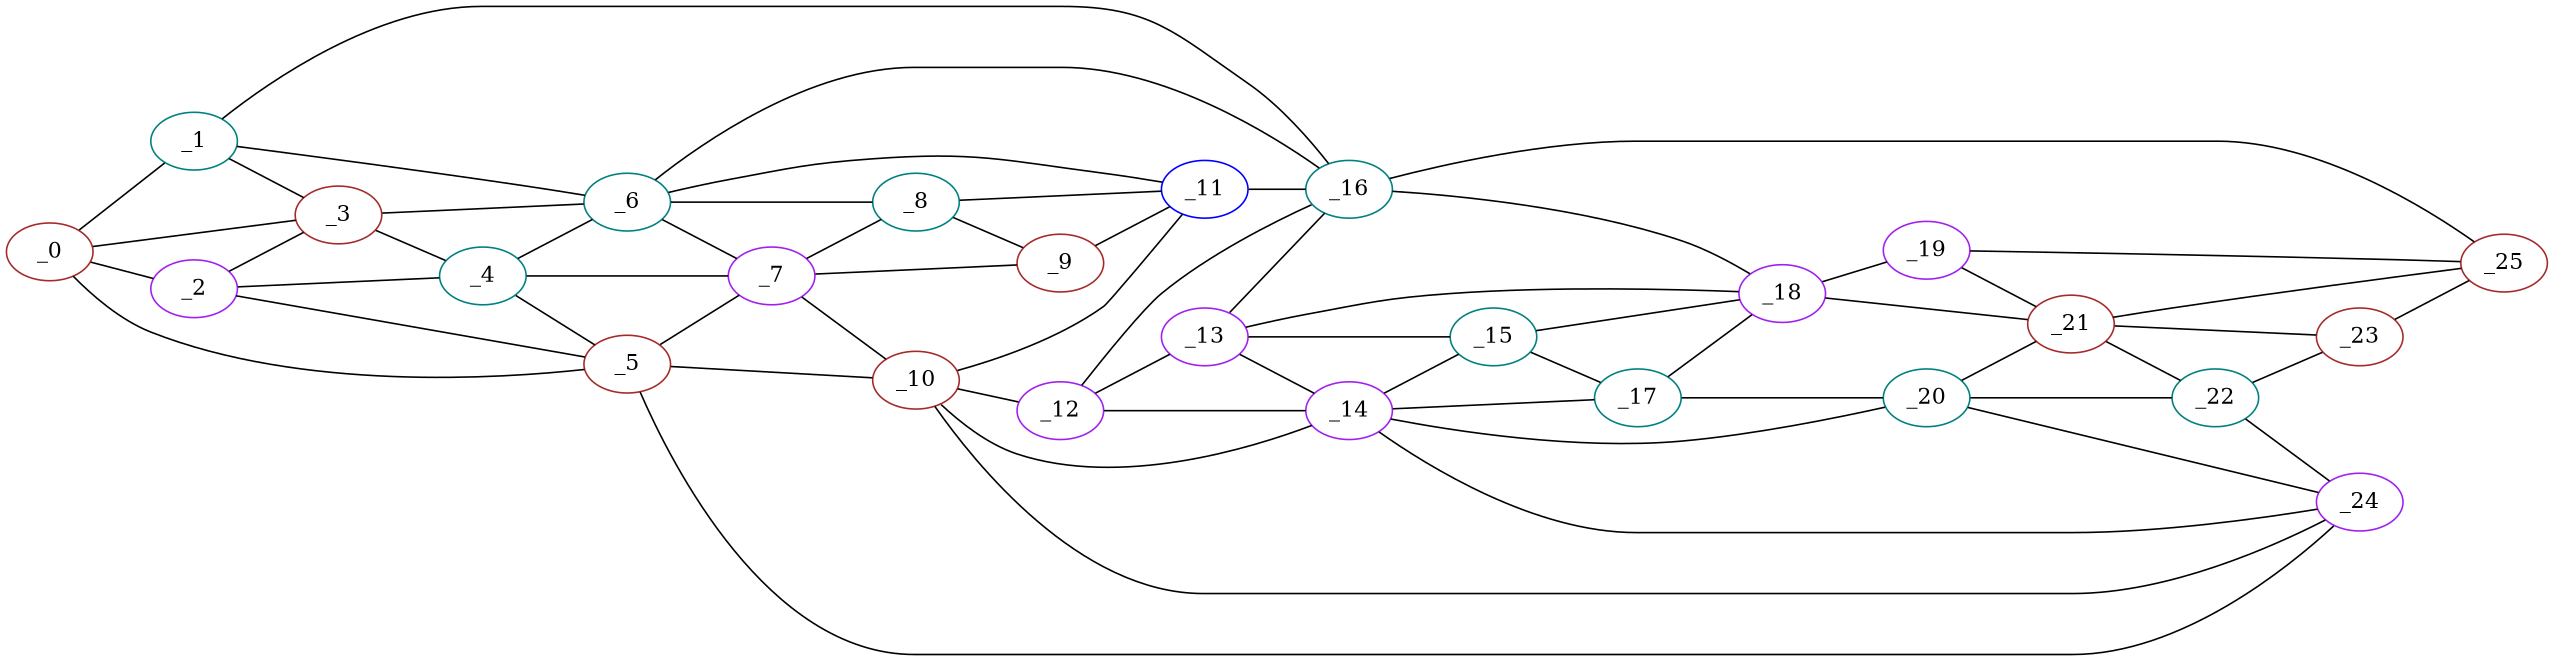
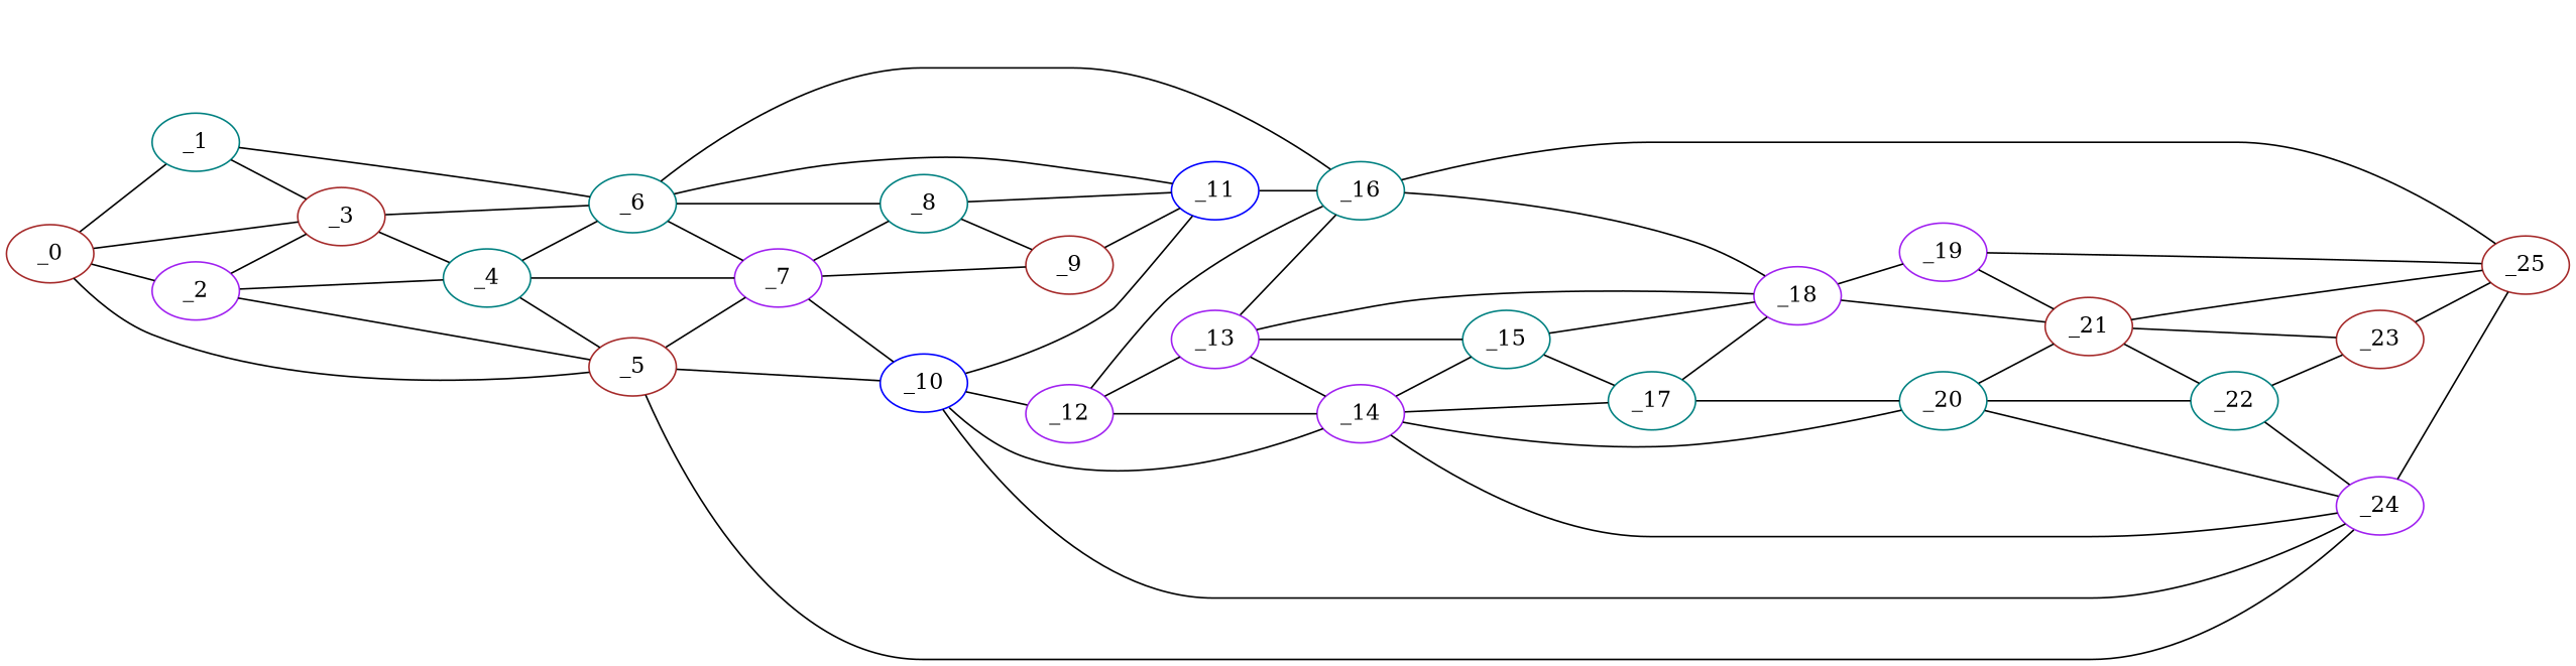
  graph {
    rankdir=LR
    node [color=teal x=7 y=38]
    edge [valence=2]
    _0 [color=brown y=45]
    _1 [y=77]
    _2 [color=purple x=18]
    _3 [color=brown x=22 y=52]
    _5 [color=brown x=29 y=30]
    _6 [x=30 y=53]
    _16 [x=103 y=97]
    _4 [x=26]
    _7 [color=purple x=43 y=35]
-   _10 [color=brown x=62]
+   _10 [color=blue x=62]
    _24 [color=purple x=125 y=48]
    _8 [x=49 y=40]
    _11 [color=blue x=68 y=44]
    _18 [color=purple x=106 y=65]
    _25 [color=brown x=125 y=80]
    _9 [color=brown x=54]
    _12 [color=purple x=73 y=45]
    _14 [color=purple x=88 y=45]
    _19 [color=purple x=109 y=71]
    _21 [color=brown x=118 y=63]
    _13 [color=purple x=85 y=48]
    _15 [x=98 y=50]
    _17 [x=104 y=48]
    _20 [x=111 y=48]
    _22 [x=123 y=56]
    _23 [color=brown x=124 y=62]
    _0 -- _1 [valence=1]
    _0 -- _2 [valence=1]
    _0 -- _3
    _0 -- _5 [valence=1]
    _1 -- _3
    _1 -- _6
-   _1 -- _16 [valence=1]
    _2 -- _3
    _2 -- _5
    _2 -- _4 [valence=1]
    _3 -- _6 [valence=1]
    _3 -- _4
    _5 -- _7
    _5 -- _10
    _5 -- _24 [valence=1]
    _6 -- _16
    _6 -- _7
    _6 -- _8 [valence=1]
    _6 -- _11
    _16 -- _18 [valence=1]
    _16 -- _25 [valence=1]
    _4 -- _5 [valence=1]
    _4 -- _6 [valence=1]
    _4 -- _7
    _7 -- _10
    _7 -- _8
    _7 -- _9
    _10 -- _24 [valence=1]
    _10 -- _11
    _10 -- _12
    _10 -- _14
+   _24 -- _25 [valence=1]
    _8 -- _11
    _8 -- _9 [valence=1]
    _11 -- _16 [valence=1]
    _18 -- _19
    _18 -- _21
    _9 -- _11 [valence=1]
    _12 -- _16 [valence=1]
    _12 -- _14
    _12 -- _13
    _14 -- _24
    _14 -- _15
    _14 -- _17
    _14 -- _20
    _19 -- _25
    _19 -- _21 [valence=1]
    _21 -- _25
    _21 -- _22
    _21 -- _23
    _13 -- _16
    _13 -- _18
    _13 -- _14 [valence=1]
    _13 -- _15
    _15 -- _18
    _15 -- _17
    _17 -- _18
    _17 -- _20
    _20 -- _24
    _20 -- _21 [valence=1]
    _20 -- _22 [valence=1]
    _22 -- _24
    _22 -- _23 [valence=1]
    _23 -- _25
  }
